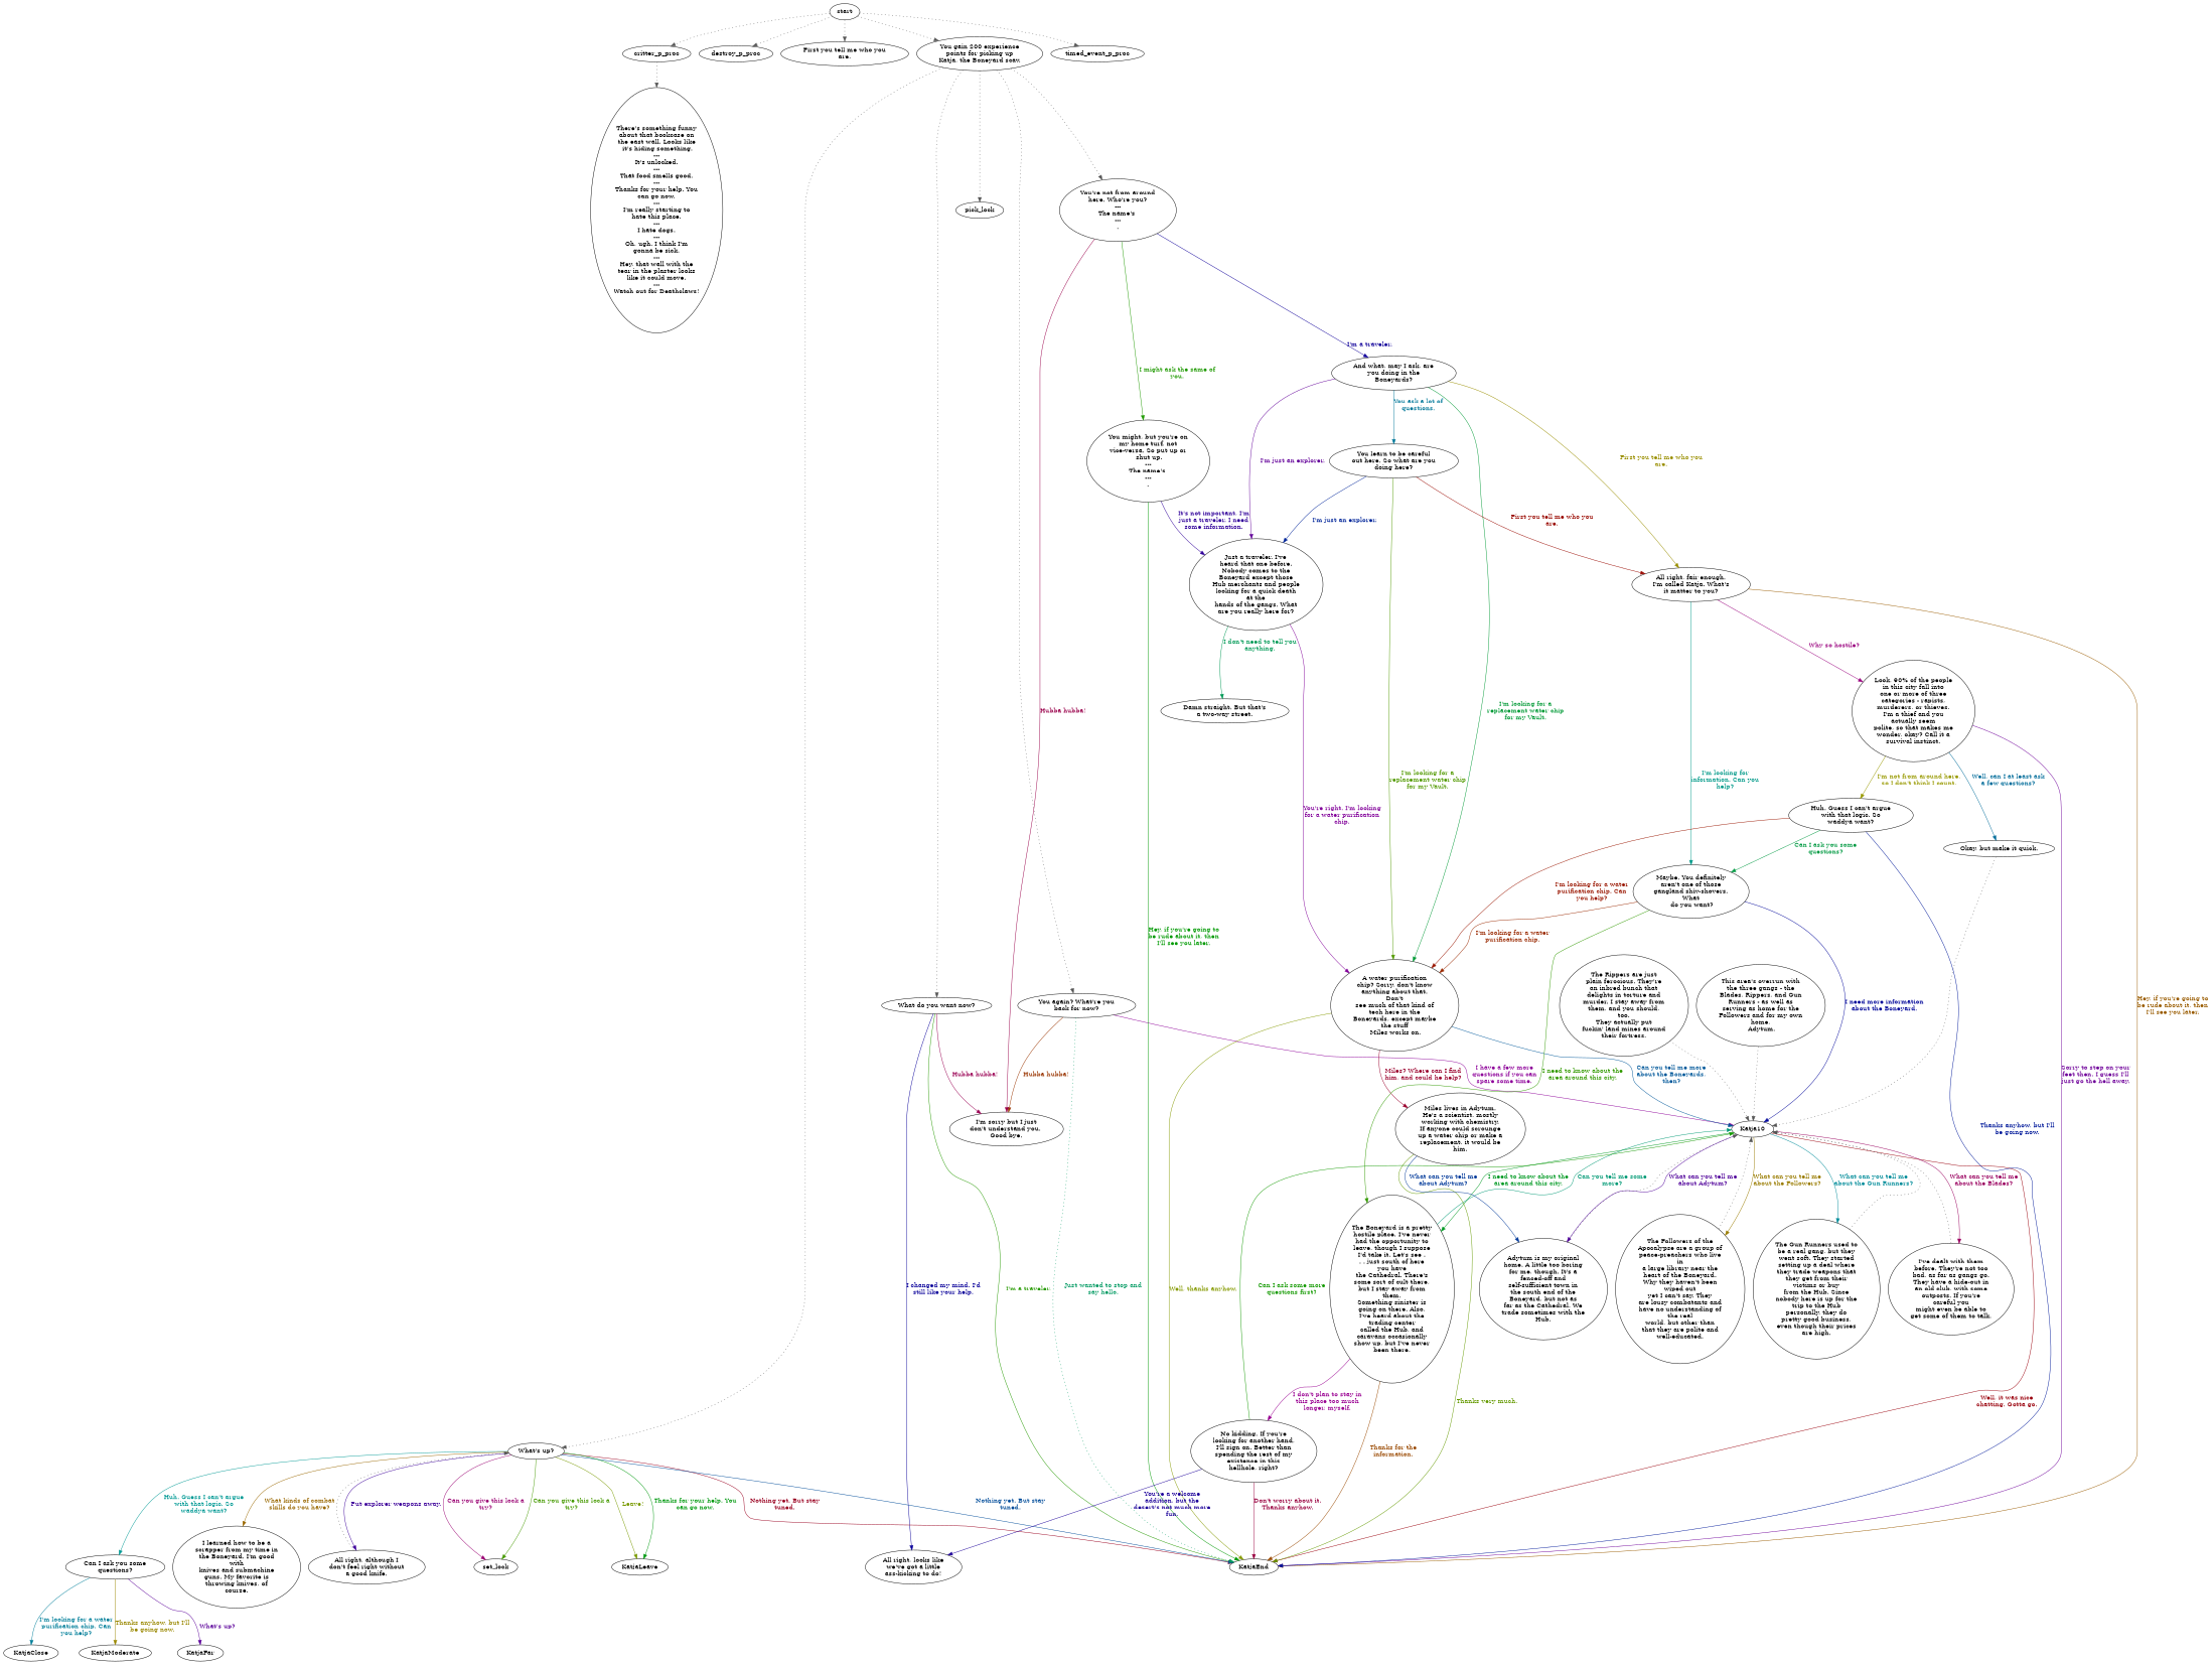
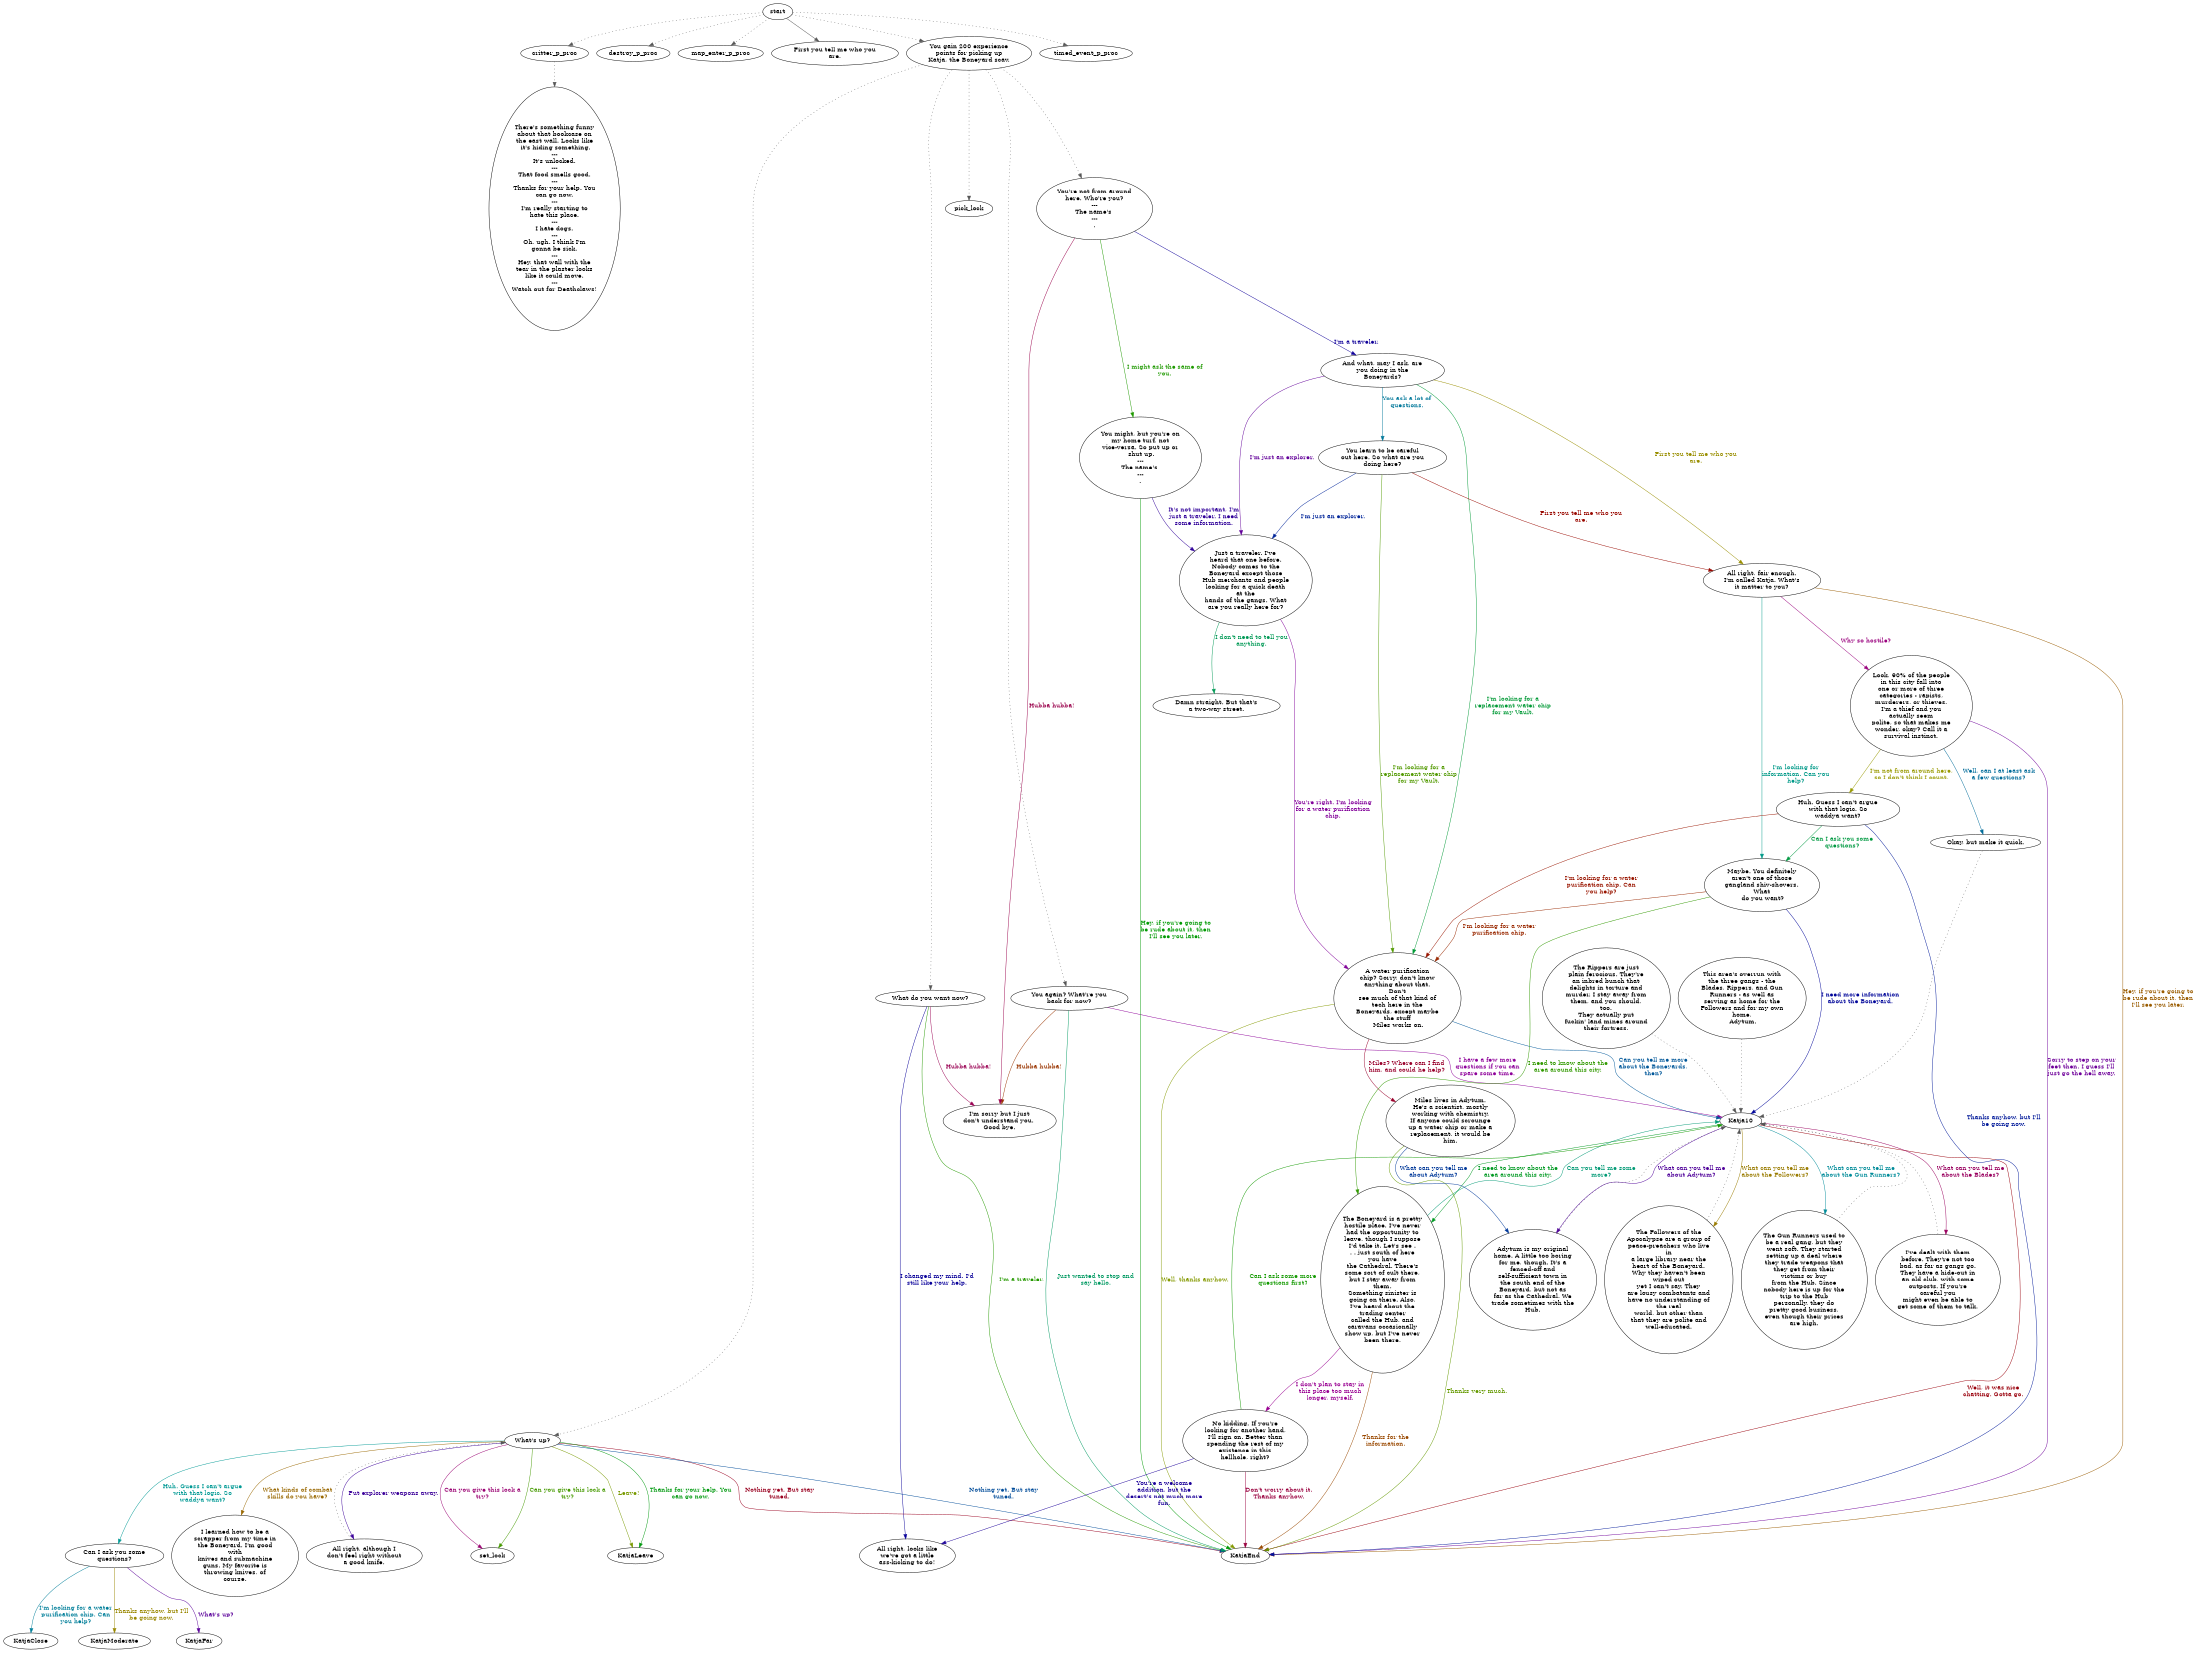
  digraph {
    node [color="#000000" fillcolor="#FFFFFF" style=filled]
    edge [color="#555555"]
    start
    critter_p_proc
    destroy_p_proc
+   map_enter_p_proc
    n5 [label="First you tell me who you\nare."]
    n6 [label="You gain 200 experience\npoints for picking up\nKatja, the Boneyard scav."]
    timed_event_p_proc
    n8 [label="There's something funny\nabout that bookcase on\nthe east wall. Looks like\n it's hiding something.\n---\nIt's unlocked.\n---\nThat food smells good.\n---\nThanks for your help. You\ncan go now.\n---\nI'm really starting to\nhate this place.\n---\nI hate dogs.\n---\nOh, ugh. I think I'm\ngonna be sick.\n---\nHey, that wall with the\ntear in the plaster looks\nlike it could move.\n---\nWatch out for Deathclaws!"]
    n9 [label="What do you want now?"]
    n10 [label="What's up?"]
    n11 [label="You again? What're you\nback for now?"]
    n12 [label="You're not from around\nhere. Who're you?\n---\nThe name's \n---\n."]
    pick_lock
    n14 [label="I'm sorry but I just\ndon't understand you. \nGood bye."]
    KatjaEnd
    n16 [label="All right, looks like\nwe've got a little\nass-kicking to do!"]
    set_lock
    n18 [label="Can I ask you some\nquestions?"]
    n19 [label="I learned how to be a\nscrapper from my time in\nthe Boneyard. I'm good\nwith\nknives and submachine\nguns. My favorite is\nthrowing knives, of\ncourse."]
    n20 [label="All right, although I\ndon't feel right without\na good knife."]
    KatjaLeave
    Katja10
    n23 [label="And what, may I ask, are\nyou doing in the\nBoneyards?"]
    n24 [label="You might, but you're on\nmy home turf, not\nvice-versa. So put up or\n shut up.\n---\nThe name's \n---\n."]
    KatjaClose
    KatjaModerate
    KatjaFar
    n28 [label="The Boneyard is a pretty\nhostile place. I've never\nhad the opportunity to\nleave, though I suppose\nI'd take it. Let's see .\n. . just south of here\nyou have\nthe Cathedral. There's\nsome sort of cult there,\nbut I stay away from\nthem.\nSomething sinister is\ngoing on there. Also,\nI've heard about the\ntrading center\ncalled the Hub, and\ncaravans occasionally\nshow up, but I've never\nbeen there."]
    n29 [label="Adytum is my original\nhome. A little too boring\nfor me, though. It's a\nfenced-off and\nself-sufficient town in\nthe south end of the\nBoneyard, but not as\nfar as the Cathedral. We\ntrade sometimes with the\nHub."]
    n30 [label="I've dealt with them\nbefore. They're not too\nbad, as far as gangs go.\nThey have a hide-out in\nan old club, with some\noutposts. If you're\ncareful you\nmight even be able to\nget some of them to talk."]
    n31 [label="The Gun Runners used to\nbe a real gang, but they\nwent soft. They started\nsetting up a deal where\nthey trade weapons that\nthey get from their\nvictims or buy\nfrom the Hub. Since\nnobody here is up for the\ntrip to the Hub\npersonally, they do\npretty good business,\neven though their prices\nare high."]
    n32 [label="The Followers of the\nApocalypse are a group of\npeace-preachers who live\nin\na large library near the\nheart of the Boneyard.\nWhy they haven't been\nwiped out\nyet I can't say. They\nare lousy combatants and\nhave no understanding of\nthe real\nworld, but other than\nthat they are polite and\nwell-educated."]
    n33 [label="You learn to be careful\nout here. So what are you\ndoing here?"]
    n34 [label="All right, fair enough.\nI'm called Katja. What's\nit matter to you?"]
    n35 [label="Just a traveler. I've\nheard that one before.\nNobody comes to the\nBoneyard except those\nHub merchants and people\nlooking for a quick death\nat the\nhands of the gangs. What\nare you really here for?"]
    n36 [label="A water purification\nchip? Sorry, don't know\nanything about that.\nDon't\nsee much of that kind of\ntech here in the\nBoneyards, except maybe\nthe stuff\n Miles works on."]
    n37 [label="Look, 90% of the people\nin this city fall into\none or more of three\ncategories - rapists,\nmurderers, or thieves.\nI'm a thief and you\nactually seem\npolite, so that makes me\nwonder, okay? Call it a\nsurvival instinct."]
    n38 [label="Maybe. You definitely\naren't one of those\ngangland shiv-shovers.\nWhat\n do you want?"]
    n39 [label="Damn straight. But that's\na two-way street."]
    n40 [label="Miles lives in Adytum.\nHe's a scientist, mostly\nworking with chemistry.\nIf anyone could scrounge\nup a water chip or make a\nreplacement, it would be\nhim."]
    n41 [label="Okay, but make it quick."]
    n42 [label="Huh. Guess I can't argue\nwith that logic. So\nwaddya want?"]
    n43 [label="No kidding. If you're\nlooking for another hand,\nI'll sign on. Better than\nspending the rest of my\nexistence in this\nhellhole, right?"]
    n44 [label="The Rippers are just\nplain ferocious. They're\nan inbred bunch that\ndelights in torture and\nmurder. I stay away from\nthem, and you should,\ntoo.\nThey actually put\nfuckin' land mines around\ntheir fortress."]
    n45 [label="This area's overrun with\nthe three gangs - the\nBlades, Rippers, and Gun\nRunners - as well as\nserving as home for the\nFollowers and for my own\nhome,\n Adytum."]
    start -> critter_p_proc [style=dotted]
    start -> destroy_p_proc [style=dotted]
-   start -> n5 [style=dotted]
+   start -> map_enter_p_proc [style=dotted]
+   start -> n5 [style=solid]
    start -> n6 [style=dotted]
    start -> timed_event_p_proc [style=dotted]
    critter_p_proc -> n8 [style=dotted]
    n6 -> n9 [style=dotted]
    n6 -> n10 [style=dotted]
    n6 -> n11 [style=dotted]
    n6 -> n12 [style=dotted]
    n6 -> pick_lock [style=dotted]
    n9 -> n14 [color="#990052" fontcolor="#990052" label="Hubba hubba!"]
    n9 -> KatjaEnd [color="#259900" fontcolor="#259900" label="I'm a traveler."]
    n9 -> n16 [color="#080099" fontcolor="#080099" label="I changed my mind. I'd\nstill like your help."]
    n10 -> KatjaEnd [color="#99001F" fontcolor="#99001F" label="Nothing yet. But stay\ntuned."]
    n10 -> KatjaEnd [color="#004B99" fontcolor="#004B99" label="Nothing yet. But stay\ntuned."]
    n10 -> set_lock [color="#459900" fontcolor="#459900" label="Can you give this lock a\ntry?"]
    n10 -> set_lock [color="#990071" fontcolor="#990071" label="Can you give this lock a\ntry?"]
    n10 -> n18 [color="#009994" fontcolor="#009994" label="Huh. Guess I can't argue\nwith that logic. So\nwaddya want?"]
    n10 -> n19 [color="#996700" fontcolor="#996700" label="What kinds of combat\nskills do you have?"]
    n10 -> n20 [color="#3B0099" fontcolor="#3B0099" label="Put explorer weapons away."]
    n10 -> KatjaLeave [color="#00990E" fontcolor="#00990E" label="Thanks for your help. You\ncan go now."]
    n10 -> KatjaLeave [color="#789900" fontcolor="#789900" label="Leave!"]
    n11 -> n14 [color="#993400" fontcolor="#993400" label="Hubba hubba!"]
-   n11 -> KatjaEnd [color="#009961" fontcolor="#009961" label="Just wanted to stop and\nsay hello." style=dotted]
+   n11 -> KatjaEnd [color="#009961" fontcolor="#009961" label="Just wanted to stop and\nsay hello."]
    n11 -> Katja10 [color="#8D0099" fontcolor="#8D0099" label="I have a few more\nquestions if you can\nspare some time."]
    n12 -> n14 [color="#99004A" fontcolor="#99004A" label="Hubba hubba!"]
    n12 -> n23 [color="#0F0099" fontcolor="#0F0099" label="I'm a traveler."]
    n12 -> n24 [color="#1E9900" fontcolor="#1E9900" label="I might ask the same of\nyou."]
    n18 -> KatjaClose [color="#007E99" fontcolor="#007E99" label="I'm looking for a water\npurification chip. Can\nyou help?"]
    n18 -> KatjaModerate [color="#998700" fontcolor="#998700" label="Thanks anyhow, but I'll\nbe going now."]
    n18 -> KatjaFar [color="#5A0099" fontcolor="#5A0099" label="What's up?"]
    n20 -> n10 [style=dotted]
    Katja10 -> KatjaEnd [color="#99000B" fontcolor="#99000B" label="Well, it was nice\nchatting. Gotta go."]
    Katja10 -> n28 [color="#009922" fontcolor="#009922" label="I need to know about the\narea around this city."]
    Katja10 -> n29 [color="#4E0099" fontcolor="#4E0099" label="What can you tell me\nabout Adytum?"]
    Katja10 -> n30 [color="#99005E" fontcolor="#99005E" label="What can you tell me\nabout the Blades?"]
    Katja10 -> n31 [color="#008B99" fontcolor="#008B99" label="What can you tell me\nabout the Gun Runners?"]
    Katja10 -> n32 [color="#997B00" fontcolor="#997B00" label="What can you tell me\nabout the Followers?"]
    n23 -> n33 [color="#007799" fontcolor="#007799" label="You ask a lot of\nquestions."]
    n23 -> n34 [color="#998E00" fontcolor="#998E00" label="First you tell me who you\nare."]
    n23 -> n35 [color="#620099" fontcolor="#620099" label="I'm just an explorer."]
    n23 -> n36 [color="#009935" fontcolor="#009935" label="I'm looking for a\nreplacement water chip\nfor my Vault."]
    n24 -> KatjaEnd [color="#009902" fontcolor="#009902" label="Hey, if you're going to\nbe rude about it, then\nI'll see you later."]
    n24 -> n35 [color="#2F0099" fontcolor="#2F0099" label="It's not important, I'm\njust a traveler. I need\nsome information."]
    n28 -> KatjaEnd [color="#994800" fontcolor="#994800" label="Thanks for the\ninformation."]
    n28 -> Katja10 [color="#009974" fontcolor="#009974" label="Can you tell me some\nmore?"]
    n28 -> n43 [color="#990091" fontcolor="#990091" label="I don't plan to stay in\nthis place too much\nlonger, myself."]
    n29 -> Katja10 [style=dotted]
    n30 -> Katja10 [style=dotted]
    n31 -> Katja10 [style=dotted]
    n32 -> Katja10 [style=dotted]
    n33 -> n34 [color="#990800" fontcolor="#990800" label="First you tell me who you\nare."]
    n33 -> n35 [color="#002499" fontcolor="#002499" label="I'm just an explorer."]
    n33 -> n36 [color="#519900" fontcolor="#519900" label="I'm looking for a\nreplacement water chip\nfor my Vault."]
    n34 -> KatjaEnd [color="#995B00" fontcolor="#995B00" label="Hey, if you're going to\nbe rude about it, then\nI'll see you later."]
    n34 -> n37 [color="#99007D" fontcolor="#99007D" label="Why so hostile?"]
    n34 -> n38 [color="#009988" fontcolor="#009988" label="I'm looking for\ninformation. Can you\nhelp?"]
    n35 -> n36 [color="#810099" fontcolor="#810099" label="You're right. I'm looking\nfor a water purification\nchip."]
    n35 -> n39 [color="#009955" fontcolor="#009955" label="I don't need to tell you\nanything."]
    n36 -> KatjaEnd [color="#849900" fontcolor="#849900" label="Well, thanks anyhow."]
    n36 -> Katja10 [color="#005799" fontcolor="#005799" label="Can you tell me more\nabout the Boneyards,\nthen?"]
    n36 -> n40 [color="#99002B" fontcolor="#99002B" label="Miles? Where can I find\nhim, and could he help?"]
    n37 -> KatjaEnd [color="#6E0099" fontcolor="#6E0099" label="Sorry to step on your\nfeet then. I guess I'll\njust go the hell away."]
    n37 -> n41 [color="#006B99" fontcolor="#006B99" label="Well, can I at least ask\na few questions?"]
    n37 -> n42 [color="#989900" fontcolor="#989900" label="I'm not from around here,\nso I don't think I count."]
    n38 -> Katja10 [color="#000599" fontcolor="#000599" label="I need more information\nabout the Boneyard."]
    n38 -> n28 [color="#319900" fontcolor="#319900" label="I need to know about the\narea around this city."]
    n38 -> n36 [color="#992800" fontcolor="#992800" label="I'm looking for a water\npurification chip."]
    n40 -> KatjaEnd [color="#649900" fontcolor="#649900" label="Thanks very much."]
    n40 -> n29 [color="#003899" fontcolor="#003899" label="What can you tell me\nabout Adytum?"]
    n41 -> Katja10 [style=dotted]
    n42 -> KatjaEnd [color="#001899" fontcolor="#001899" label="Thanks anyhow, but I'll\nbe going now."]
    n42 -> n36 [color="#991500" fontcolor="#991500" label="I'm looking for a water\npurification chip. Can\nyou help?"]
    n42 -> n38 [color="#009941" fontcolor="#009941" label="Can I ask you some\nquestions?"]
    n43 -> KatjaEnd [color="#99003E" fontcolor="#99003E" label="Don't worry about it.\nThanks anyhow."]
    n43 -> n16 [color="#1B0099" fontcolor="#1B0099" label="You're a welcome\naddition, but the\ndesert's not much more\nfun."]
    n43 -> Katja10 [color="#129900" fontcolor="#129900" label="Can I ask some more\nquestions first?"]
    n44 -> Katja10 [style=dotted]
    n45 -> Katja10 [style=dotted]
  }
